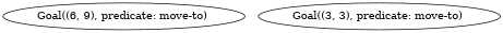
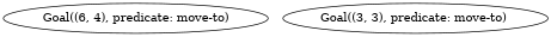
  digraph {
-   n1 [label="Goal((6, 9), predicate: move-to) "]
+   n1 [label="Goal((6, 4), predicate: move-to)"]
    n2 [label="Goal((3, 3), predicate: move-to) "]
  }
